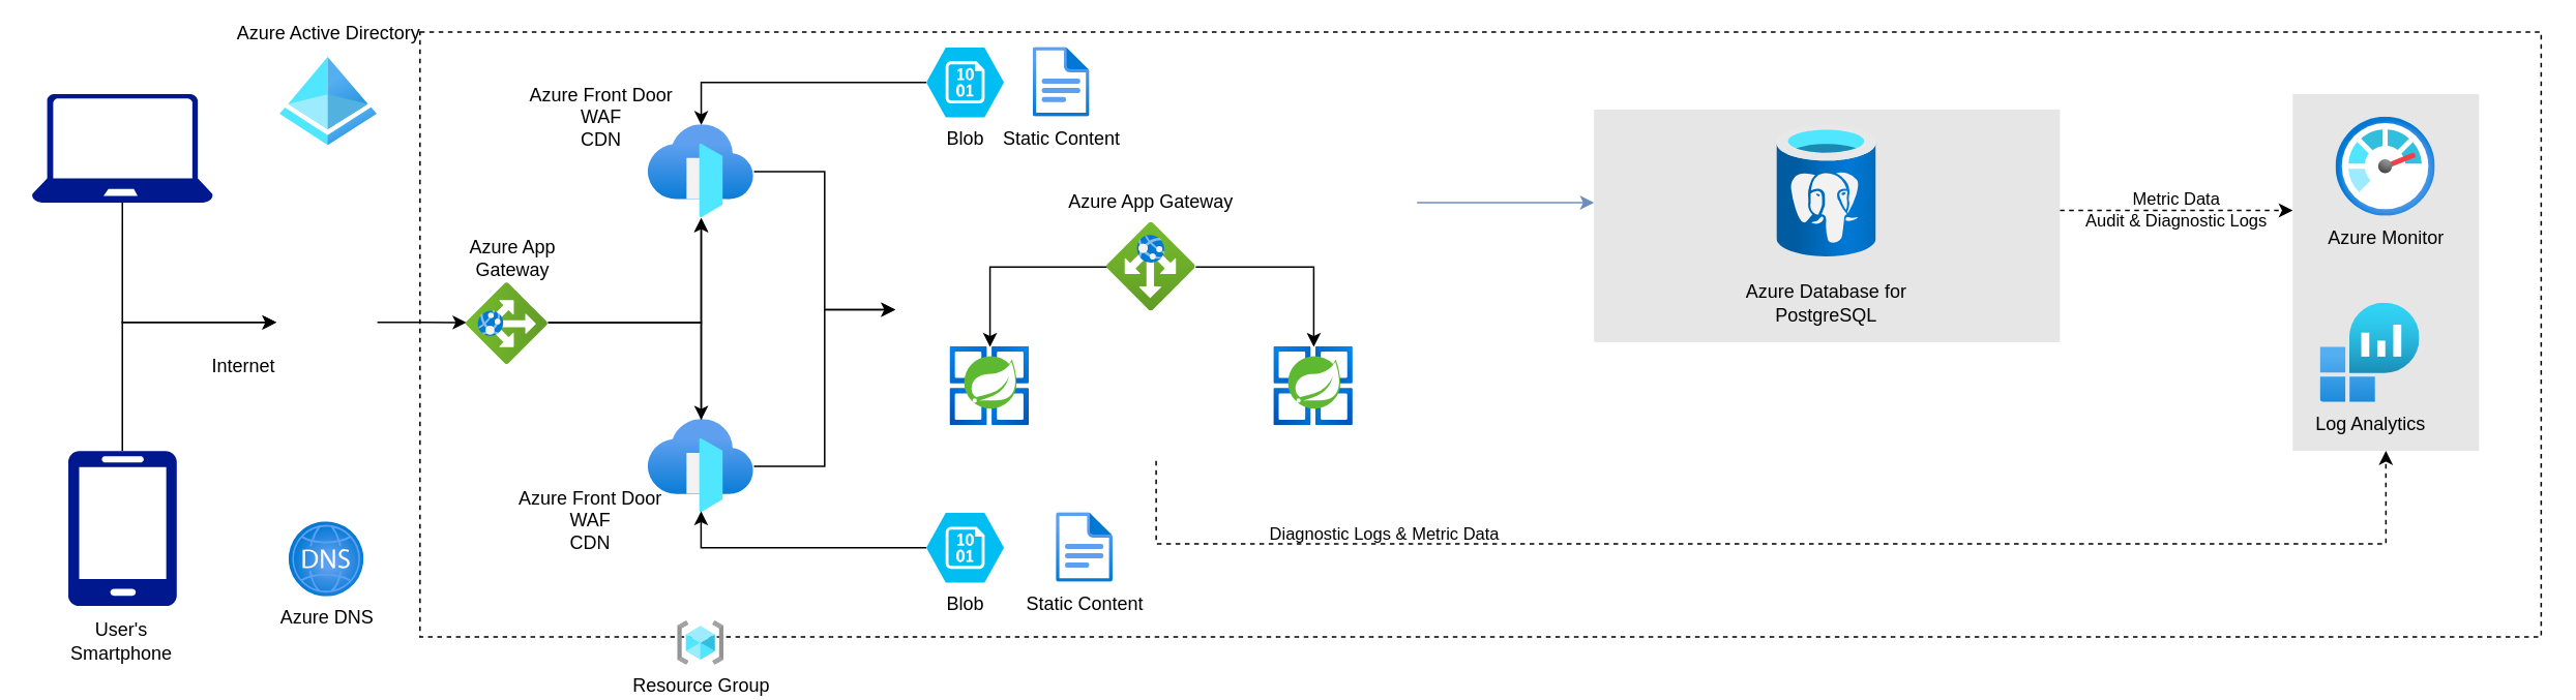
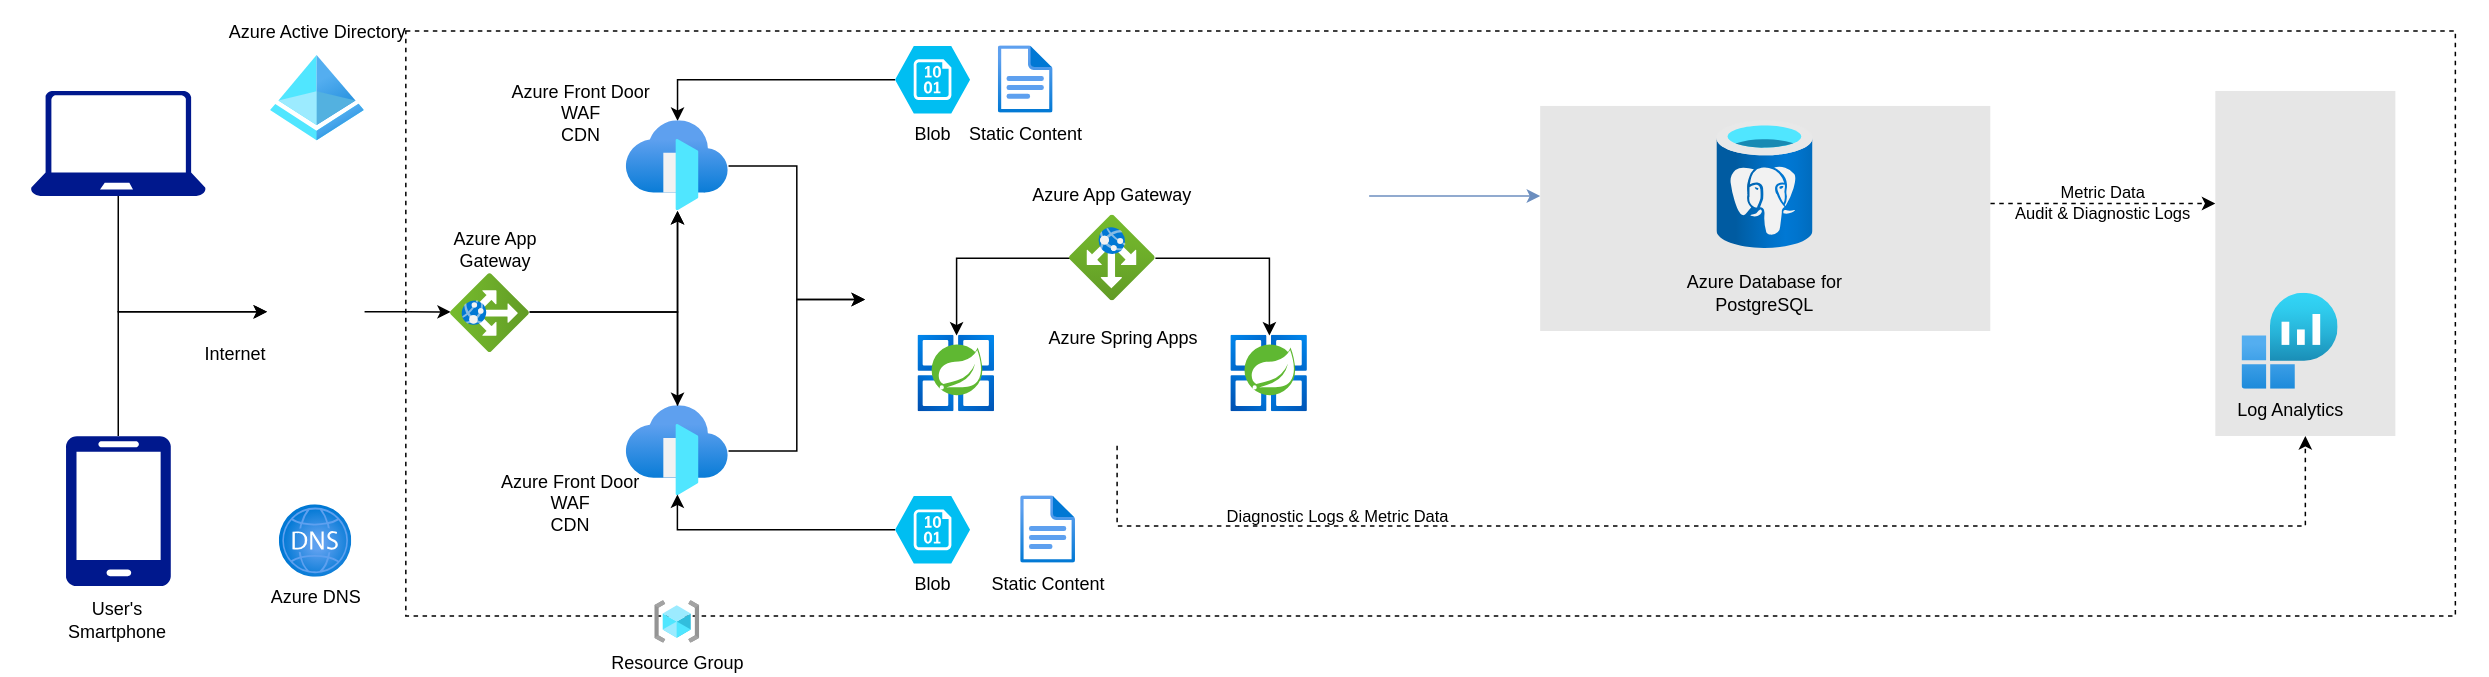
  <mxCell id="0" />
  <mxCell id="1" parent="0" />
  <mxCell id="2" value="" style="rounded=0;whiteSpace=wrap;html=1;fillColor=none;dashed=1;labelBackgroundColor=none;" parent="1" vertex="1"><mxGeometry x="270" y="20" width="1366.08" height="390" as="geometry" /></mxCell>
  <mxCell id="3" value="Metric Data&lt;br&gt;Audit &amp;amp; Diagnostic Logs" style="edgeStyle=orthogonalEdgeStyle;rounded=0;orthogonalLoop=1;jettySize=auto;html=1;labelBackgroundColor=none;dashed=1;" parent="1" source="27" target="23" edge="1"><mxGeometry relative="1" as="geometry"><Array as="points"><mxPoint x="1396.08" y="135" /><mxPoint x="1396.08" y="135" /></Array></mxGeometry></mxCell>
  <mxCell id="4" style="edgeStyle=orthogonalEdgeStyle;rounded=0;orthogonalLoop=1;jettySize=auto;html=1;fillColor=#dae8fc;strokeColor=#6c8ebf;labelBackgroundColor=none;" parent="1" target="27" edge="1"><mxGeometry relative="1" as="geometry"><Array as="points"><mxPoint x="996.08" y="130" /><mxPoint x="996.08" y="130" /></Array><mxPoint x="912.08" y="130" as="sourcePoint" /></mxGeometry></mxCell>
  <mxCell id="5" style="edgeStyle=orthogonalEdgeStyle;rounded=0;orthogonalLoop=1;jettySize=auto;html=1;dashed=1;labelBackgroundColor=none;entryX=0.5;entryY=1;entryDx=0;entryDy=0;" parent="1" target="23" edge="1"><mxGeometry relative="1" as="geometry"><mxPoint x="1536.08" y="310" as="targetPoint" /><Array as="points"><mxPoint x="744.08" y="350" /><mxPoint x="1536.08" y="350" /></Array><mxPoint x="744.08" y="290.5" as="sourcePoint" /></mxGeometry></mxCell>
  <mxCell id="6" value="Diagnostic Logs &amp;amp; Metric Data" style="edgeLabel;html=1;align=center;verticalAlign=middle;resizable=0;points=[];labelBackgroundColor=none;" parent="5" vertex="1" connectable="0"><mxGeometry x="-0.561" relative="1" as="geometry"><mxPoint x="6" y="-7" as="offset" /></mxGeometry></mxCell>
  <mxCell id="7" value="Azure Active Directory" style="aspect=fixed;html=1;points=[];align=center;image;fontSize=12;image=img/lib/azure2/identity/Azure_Active_Directory.svg;fontFamily=Helvetica;fontColor=default;strokeColor=none;fillColor=#00BEF2;labelPosition=center;verticalLabelPosition=top;verticalAlign=bottom;labelBackgroundColor=none;" parent="1" vertex="1"><mxGeometry x="180" y="29.99" width="62.5" height="70" as="geometry" /></mxCell>
  <mxCell id="8" style="edgeStyle=orthogonalEdgeStyle;rounded=0;orthogonalLoop=1;jettySize=auto;html=1;" parent="1" source="9" target="47" edge="1"><mxGeometry relative="1" as="geometry" /></mxCell>
  <mxCell id="9" value="&lt;div&gt;&lt;br&gt;&lt;/div&gt;&lt;div&gt;&lt;br&gt;&lt;/div&gt;&lt;div&gt;&lt;br&gt;&lt;/div&gt;&lt;div&gt;&lt;br&gt;&lt;/div&gt;Internet" style="shape=image;html=1;verticalAlign=middle;verticalLabelPosition=middle;labelBackgroundColor=none;imageAspect=0;aspect=fixed;image=https://cdn4.iconfinder.com/data/icons/for-your-interface-free-samples/128/Globe-128.png;labelPosition=left;align=right;" parent="1" vertex="1"><mxGeometry x="177.5" y="174.74" width="65" height="65" as="geometry" /></mxCell>
  <mxCell id="10" value="Azure DNS" style="aspect=fixed;html=1;points=[];align=center;image;fontSize=12;image=img/lib/azure2/networking/DNS_Zones.svg;labelBackgroundColor=none;" parent="1" vertex="1"><mxGeometry x="185.87" y="336" width="48.25" height="48.25" as="geometry" /></mxCell>
  <mxCell id="11" value="Blob" style="verticalLabelPosition=bottom;html=1;verticalAlign=top;align=center;strokeColor=none;fillColor=#00BEF2;shape=mxgraph.azure.storage_blob;labelBackgroundColor=none;" parent="1" vertex="1"><mxGeometry x="596.08" y="330" width="50" height="45" as="geometry" /></mxCell>
  <mxCell id="12" value="Static Content" style="aspect=fixed;html=1;points=[];align=center;image;fontSize=12;image=img/lib/azure2/general/File.svg;labelBackgroundColor=none;" parent="1" vertex="1"><mxGeometry x="680" y="330" width="36.51" height="45" as="geometry" /></mxCell>
  <mxCell id="13" value="Resource Group" style="aspect=fixed;html=1;points=[];align=center;image;fontSize=12;image=img/lib/azure2/general/Resource_Groups.svg;dashed=1;fillColor=none;labelBackgroundColor=none;" parent="1" vertex="1"><mxGeometry x="436.08" y="400" width="30" height="28.24" as="geometry" /></mxCell>
  <mxCell id="14" value="" style="group;labelBackgroundColor=none;strokeColor=none;" parent="1" vertex="1" connectable="0"><mxGeometry x="576.08" y="134" width="330" height="160" as="geometry" /></mxCell>
  <mxCell id="15" value="Azure App Gateway" style="rounded=0;whiteSpace=wrap;html=1;dashed=1;labelBackgroundColor=none;fillColor=#FFFFFF;labelPosition=center;verticalLabelPosition=top;align=center;verticalAlign=bottom;spacingTop=0;spacingBottom=-35;strokeColor=none;" parent="14" vertex="1"><mxGeometry y="-30" width="330" height="190" as="geometry" /></mxCell>
  <mxCell id="16" value="" style="edgeStyle=orthogonalEdgeStyle;rounded=0;orthogonalLoop=1;jettySize=auto;html=1;" parent="14" source="18" target="19" edge="1"><mxGeometry relative="1" as="geometry" /></mxCell>
  <mxCell id="17" value="" style="edgeStyle=orthogonalEdgeStyle;rounded=0;orthogonalLoop=1;jettySize=auto;html=1;" parent="14" source="18" target="20" edge="1"><mxGeometry relative="1" as="geometry" /></mxCell>
  <mxCell id="18" value="" style="image;aspect=fixed;html=1;points=[];align=center;fontSize=12;image=img/lib/azure2/networking/Application_Gateways.svg;" parent="14" vertex="1"><mxGeometry x="136.515" y="9" width="57" height="57" as="geometry" /></mxCell>
  <mxCell id="19" value="" style="image;aspect=fixed;html=1;points=[];align=center;fontSize=12;image=img/lib/azure2/compute/Azure_Spring_Cloud.svg;" parent="14" vertex="1"><mxGeometry x="35.472" y="89" width="51" height="51" as="geometry" /></mxCell>
  <mxCell id="20" value="" style="image;aspect=fixed;html=1;points=[];align=center;fontSize=12;image=img/lib/azure2/compute/Azure_Spring_Cloud.svg;" parent="14" vertex="1"><mxGeometry x="244.007" y="89" width="51" height="51" as="geometry" /></mxCell>
+ <mxCell id="21" value="Azure Spring Apps" style="text;strokeColor=none;align=center;fillColor=none;html=1;verticalAlign=middle;whiteSpace=wrap;rounded=0;" parent="14" vertex="1"><mxGeometry x="107.492" y="76" width="128.99" height="30" as="geometry" /></mxCell>
  <mxCell id="22" value="" style="group;labelBackgroundColor=none;strokeColor=none;" parent="1" vertex="1" connectable="0"><mxGeometry x="1476.08" y="60" width="120" height="230" as="geometry" /></mxCell>
  <mxCell id="23" value="" style="rounded=0;whiteSpace=wrap;html=1;dashed=1;labelBackgroundColor=none;fillColor=#E6E6E6;strokeColor=none;" parent="22" vertex="1"><mxGeometry width="120" height="230" as="geometry" /></mxCell>
- <mxCell id="24" value="Azure Monitor" style="aspect=fixed;html=1;points=[];align=center;image;fontSize=12;image=img/lib/azure2/management_governance/Monitor.svg;dashed=1;labelBackgroundColor=none;fillColor=#FFFFFF;" parent="22" vertex="1"><mxGeometry x="28" y="15" width="64" height="64" as="geometry" /></mxCell>
  <mxCell id="25" value="Log Analytics" style="aspect=fixed;html=1;points=[];align=center;image;fontSize=12;image=img/lib/azure2/analytics/Log_Analytics_Workspaces.svg;dashed=1;labelBackgroundColor=none;fillColor=#FFFFFF;" parent="22" vertex="1"><mxGeometry x="18" y="135" width="64" height="64" as="geometry" /></mxCell>
  <mxCell id="26" value="" style="group;labelBackgroundColor=none;strokeColor=none;" parent="1" vertex="1" connectable="0"><mxGeometry x="1026.08" y="70" width="300" height="150" as="geometry" /></mxCell>
  <mxCell id="27" value="" style="rounded=0;whiteSpace=wrap;html=1;dashed=1;labelBackgroundColor=none;fillColor=#E6E6E6;strokeColor=none;" parent="26" vertex="1"><mxGeometry width="300" height="150" as="geometry" /></mxCell>
  <mxCell id="28" value="" style="image;aspect=fixed;html=1;points=[];align=center;fontSize=12;image=img/lib/azure2/databases/Azure_Database_PostgreSQL_Server.svg;" vertex="1" parent="26"><mxGeometry x="118" y="10" width="64" height="85.33" as="geometry" /></mxCell>
  <mxCell id="29" value="Azure Database for PostgreSQL" style="text;strokeColor=none;align=center;fillColor=none;html=1;verticalAlign=middle;whiteSpace=wrap;rounded=0;" vertex="1" parent="26"><mxGeometry x="80" y="110" width="140" height="30" as="geometry" /></mxCell>
  <mxCell id="30" style="edgeStyle=orthogonalEdgeStyle;rounded=0;orthogonalLoop=1;jettySize=auto;html=1;exitX=0.5;exitY=1;exitDx=0;exitDy=0;" edge="1" parent="26" source="29" target="29"><mxGeometry relative="1" as="geometry" /></mxCell>
  <mxCell id="31" style="edgeStyle=orthogonalEdgeStyle;rounded=0;orthogonalLoop=1;jettySize=auto;html=1;exitX=0.5;exitY=0;exitDx=0;exitDy=0;exitPerimeter=0;entryX=0;entryY=0.5;entryDx=0;entryDy=0;" parent="1" source="32" target="9" edge="1"><mxGeometry relative="1" as="geometry"><mxPoint x="273.33" y="210" as="targetPoint" /><Array as="points"><mxPoint x="78" y="207" /></Array></mxGeometry></mxCell>
  <mxCell id="32" value="" style="sketch=0;aspect=fixed;pointerEvents=1;shadow=0;dashed=0;html=1;strokeColor=none;labelPosition=center;verticalLabelPosition=bottom;verticalAlign=top;align=center;fillColor=#00188D;shape=mxgraph.azure.mobile" parent="1" vertex="1"><mxGeometry x="43.33" y="290" width="70" height="100" as="geometry" /></mxCell>
  <mxCell id="33" style="edgeStyle=orthogonalEdgeStyle;rounded=0;orthogonalLoop=1;jettySize=auto;html=1;exitX=0.5;exitY=1;exitDx=0;exitDy=0;exitPerimeter=0;entryX=0;entryY=0.5;entryDx=0;entryDy=0;" parent="1" source="34" target="9" edge="1"><mxGeometry relative="1" as="geometry"><Array as="points"><mxPoint x="78" y="207" /></Array></mxGeometry></mxCell>
  <mxCell id="34" value="" style="sketch=0;aspect=fixed;pointerEvents=1;shadow=0;dashed=0;html=1;strokeColor=none;labelPosition=center;verticalLabelPosition=bottom;verticalAlign=top;align=center;fillColor=#00188D;shape=mxgraph.azure.laptop" parent="1" vertex="1"><mxGeometry x="20" y="60" width="116.66" height="70" as="geometry" /></mxCell>
  <mxCell id="35" value="User's Smartphone" style="text;strokeColor=none;align=center;fillColor=none;html=1;verticalAlign=middle;whiteSpace=wrap;rounded=0;" parent="1" vertex="1"><mxGeometry x="48.33" y="398.24" width="60" height="30" as="geometry" /></mxCell>
  <mxCell id="36" value="" style="edgeStyle=orthogonalEdgeStyle;rounded=0;orthogonalLoop=1;jettySize=auto;html=1;" parent="1" source="38" target="44" edge="1"><mxGeometry relative="1" as="geometry" /></mxCell>
  <mxCell id="37" style="edgeStyle=orthogonalEdgeStyle;rounded=0;orthogonalLoop=1;jettySize=auto;html=1;entryX=0;entryY=0.5;entryDx=0;entryDy=0;" parent="1" source="38" target="15" edge="1"><mxGeometry relative="1" as="geometry" /></mxCell>
  <mxCell id="38" value="" style="aspect=fixed;html=1;points=[];align=center;image;fontSize=12;image=img/lib/azure2/networking/Front_Doors.svg;labelPosition=center;verticalLabelPosition=top;verticalAlign=bottom;labelBackgroundColor=none;" parent="1" vertex="1"><mxGeometry x="417.08" y="270" width="68" height="60" as="geometry" /></mxCell>
  <mxCell id="39" style="edgeStyle=orthogonalEdgeStyle;rounded=0;orthogonalLoop=1;jettySize=auto;html=1;exitX=0;exitY=0.5;exitDx=0;exitDy=0;exitPerimeter=0;" parent="1" source="40" target="44" edge="1"><mxGeometry relative="1" as="geometry" /></mxCell>
  <mxCell id="40" value="Blob" style="verticalLabelPosition=bottom;html=1;verticalAlign=top;align=center;strokeColor=none;fillColor=#00BEF2;shape=mxgraph.azure.storage_blob;labelBackgroundColor=none;" parent="1" vertex="1"><mxGeometry x="596.08" y="29.99" width="50" height="45" as="geometry" /></mxCell>
  <mxCell id="41" value="Static Content" style="aspect=fixed;html=1;points=[];align=center;image;fontSize=12;image=img/lib/azure2/general/File.svg;labelBackgroundColor=none;" parent="1" vertex="1"><mxGeometry x="665.08" y="29.99" width="36.51" height="45" as="geometry" /></mxCell>
  <mxCell id="42" style="edgeStyle=orthogonalEdgeStyle;rounded=0;orthogonalLoop=1;jettySize=auto;html=1;entryX=0.499;entryY=0.983;entryDx=0;entryDy=0;entryPerimeter=0;" parent="1" source="11" target="38" edge="1"><mxGeometry relative="1" as="geometry" /></mxCell>
  <mxCell id="43" style="edgeStyle=orthogonalEdgeStyle;rounded=0;orthogonalLoop=1;jettySize=auto;html=1;entryX=0;entryY=0.5;entryDx=0;entryDy=0;" parent="1" source="44" target="15" edge="1"><mxGeometry relative="1" as="geometry" /></mxCell>
  <mxCell id="44" value="" style="aspect=fixed;html=1;points=[];align=center;image;fontSize=12;image=img/lib/azure2/networking/Front_Doors.svg;labelPosition=center;verticalLabelPosition=top;verticalAlign=bottom;labelBackgroundColor=none;" parent="1" vertex="1"><mxGeometry x="417.08" y="80" width="68" height="60" as="geometry" /></mxCell>
  <mxCell id="45" style="edgeStyle=orthogonalEdgeStyle;rounded=0;orthogonalLoop=1;jettySize=auto;html=1;" parent="1" source="47" target="44" edge="1"><mxGeometry relative="1" as="geometry" /></mxCell>
  <mxCell id="46" style="edgeStyle=orthogonalEdgeStyle;rounded=0;orthogonalLoop=1;jettySize=auto;html=1;" parent="1" source="47" target="38" edge="1"><mxGeometry relative="1" as="geometry" /></mxCell>
  <mxCell id="47" value="" style="image;aspect=fixed;html=1;points=[];align=center;fontSize=12;image=img/lib/azure2/networking/Application_Gateways.svg;direction=north;" parent="1" vertex="1"><mxGeometry x="300" y="180.99" width="52.5" height="52.5" as="geometry" /></mxCell>
  <mxCell id="48" value="&lt;span style=&quot;text-wrap: nowrap;&quot;&gt;Azure Front Door&lt;/span&gt;&lt;br style=&quot;text-wrap: nowrap;&quot;&gt;&lt;span style=&quot;text-wrap: nowrap;&quot;&gt;WAF&lt;/span&gt;&lt;br style=&quot;text-wrap: nowrap;&quot;&gt;&lt;span style=&quot;text-wrap: nowrap;&quot;&gt;CDN&lt;/span&gt;" style="text;strokeColor=none;align=center;fillColor=none;html=1;verticalAlign=middle;whiteSpace=wrap;rounded=0;" parent="1" vertex="1"><mxGeometry x="350" y="320" width="60" height="30" as="geometry" /></mxCell>
  <mxCell id="49" value="&lt;span style=&quot;text-wrap: nowrap;&quot;&gt;Azure Front Door&lt;/span&gt;&lt;br style=&quot;text-wrap: nowrap;&quot;&gt;&lt;span style=&quot;text-wrap: nowrap;&quot;&gt;WAF&lt;/span&gt;&lt;br style=&quot;text-wrap: nowrap;&quot;&gt;&lt;span style=&quot;text-wrap: nowrap;&quot;&gt;CDN&lt;/span&gt;" style="text;strokeColor=none;align=center;fillColor=none;html=1;verticalAlign=middle;whiteSpace=wrap;rounded=0;" parent="1" vertex="1"><mxGeometry x="357.08" y="60" width="60" height="30" as="geometry" /></mxCell>
  <mxCell id="50" value="Azure App Gateway" style="text;strokeColor=none;align=center;fillColor=none;html=1;verticalAlign=middle;whiteSpace=wrap;rounded=0;" parent="1" vertex="1"><mxGeometry x="300" y="150.99" width="60" height="30" as="geometry" /></mxCell>
